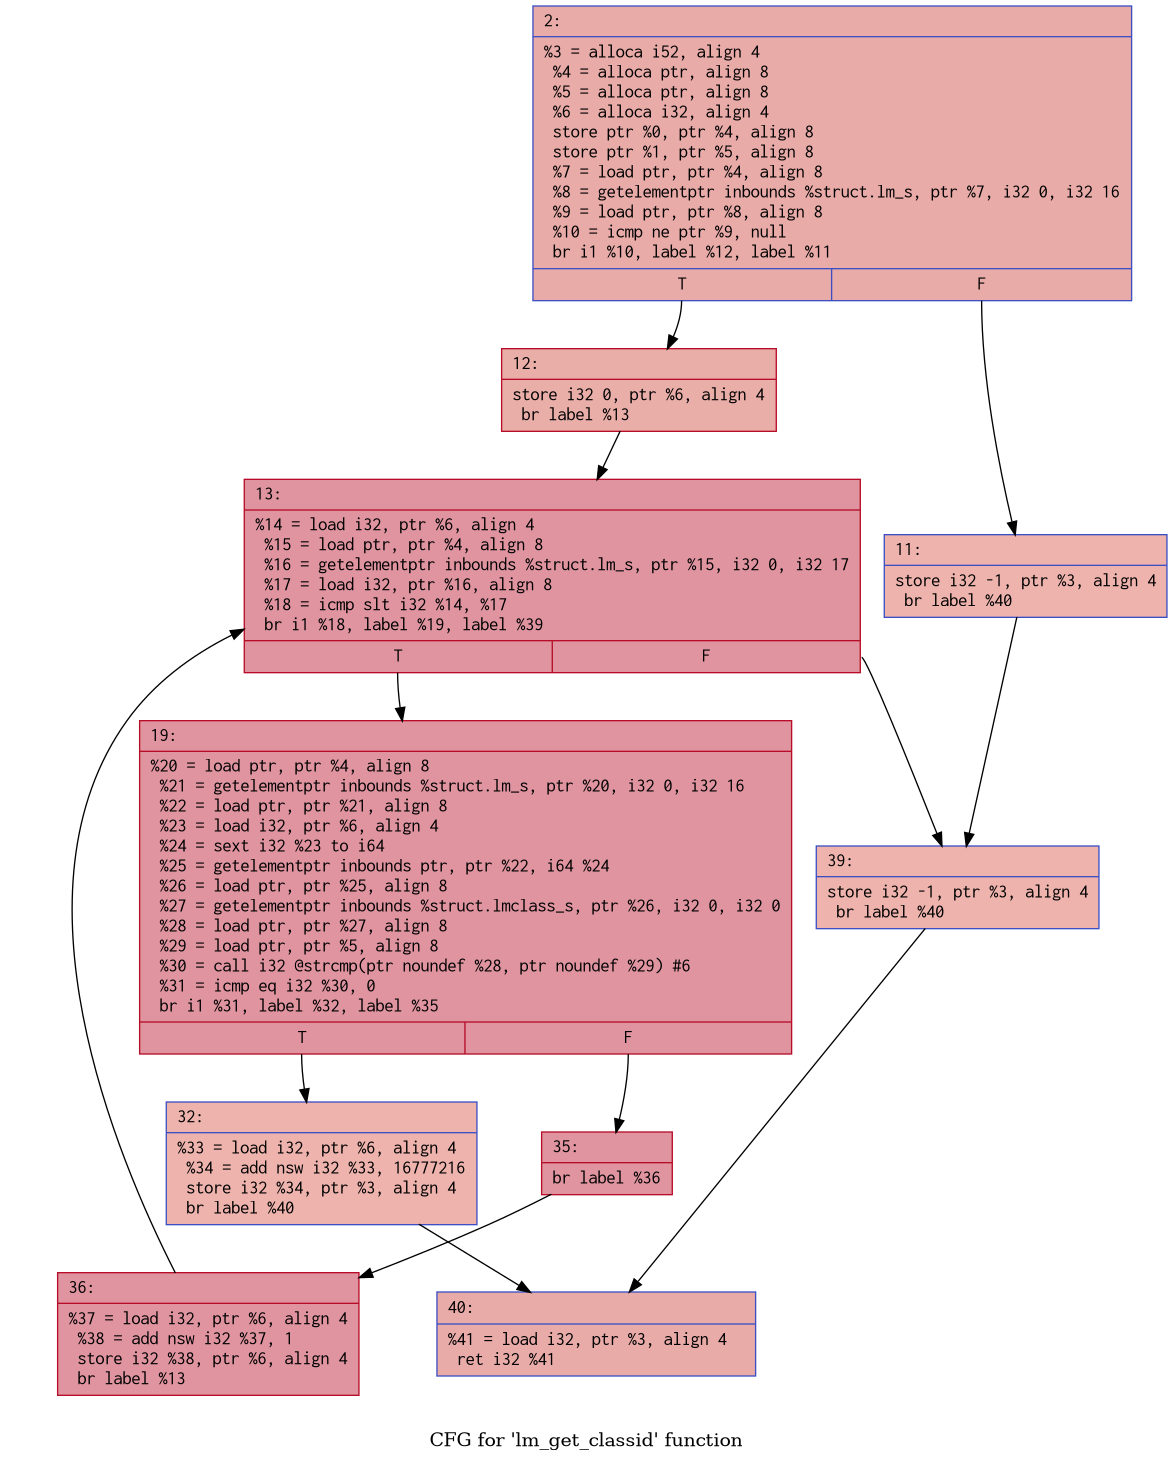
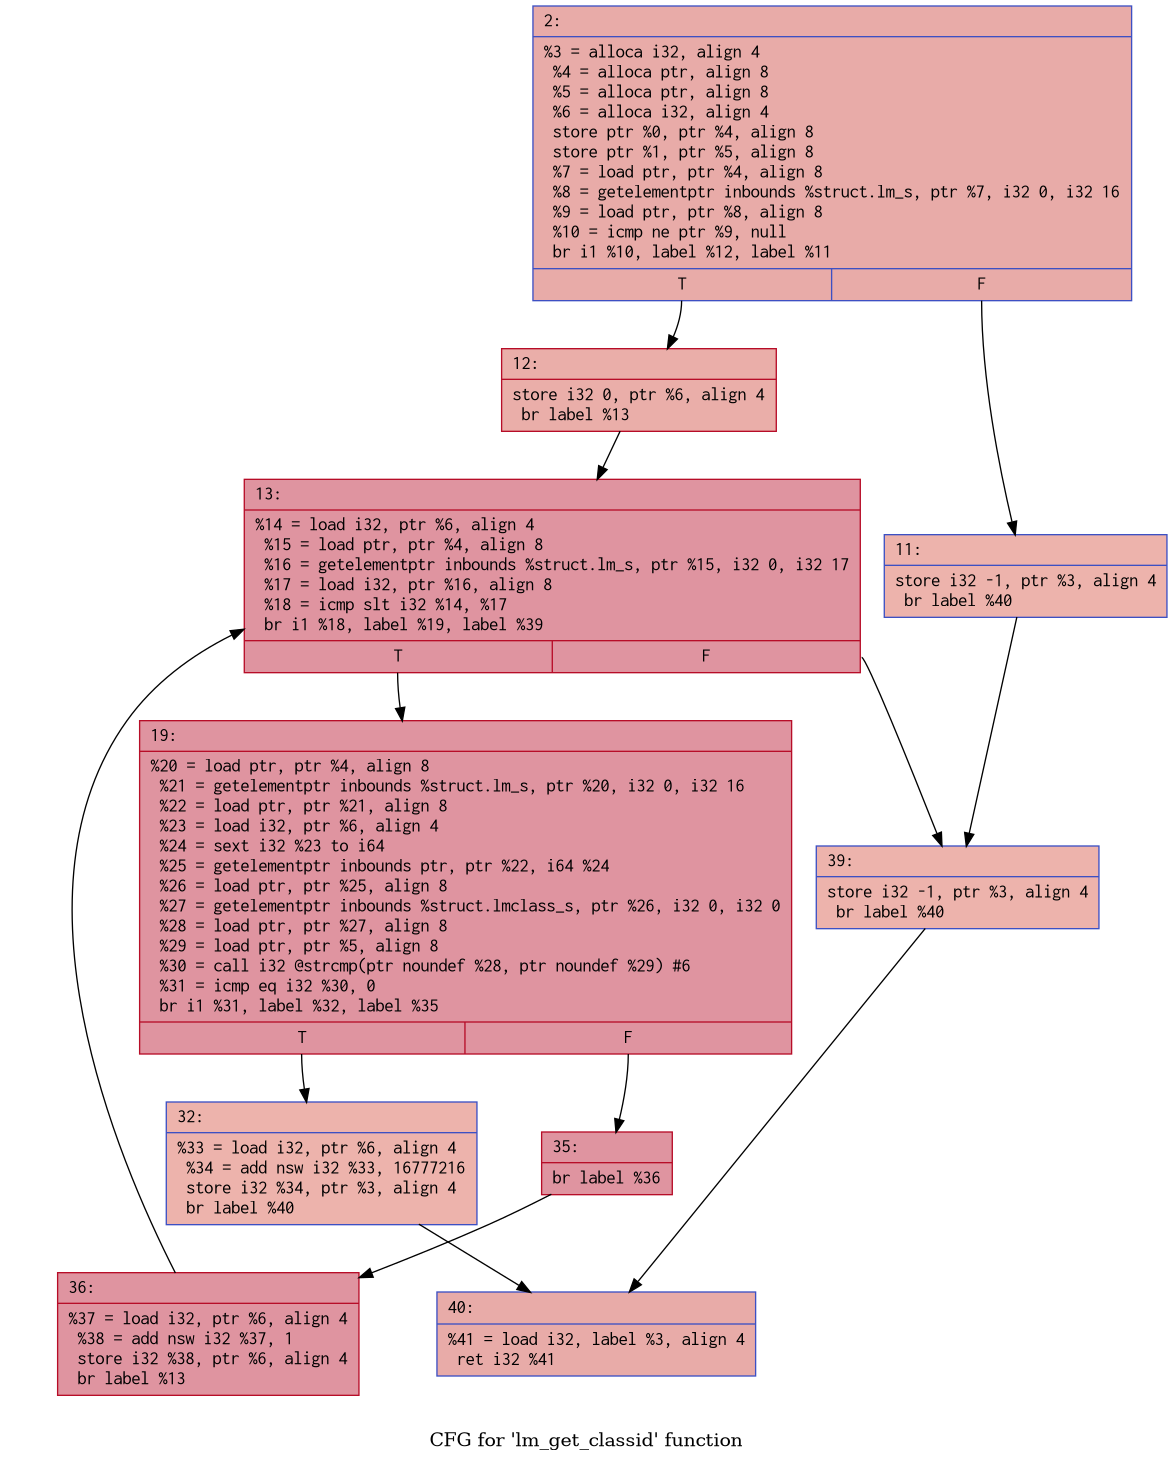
  digraph {
    label="CFG for 'lm_get_classid' function"
    node [color="#3d50c3ff" fillcolor="#b70d2870" fontname=Courier shape=record style=filled]
-   n1 [fillcolor="#cc403a70" label="{2:\l|  %3 = alloca i52, align 4\l  %4 = alloca ptr, align 8\l  %5 = alloca ptr, align 8\l  %6 = alloca i32, align 4\l  store ptr %0, ptr %4, align 8\l  store ptr %1, ptr %5, align 8\l  %7 = load ptr, ptr %4, align 8\l  %8 = getelementptr inbounds %struct.lm_s, ptr %7, i32 0, i32 16\l  %9 = load ptr, ptr %8, align 8\l  %10 = icmp ne ptr %9, null\l  br i1 %10, label %12, label %11\l|{<s0>T|<s1>F}}"]
+   n1 [fillcolor="#cc403a70" label="{2:\l|  %3 = alloca i32, align 4\l  %4 = alloca ptr, align 8\l  %5 = alloca ptr, align 8\l  %6 = alloca i32, align 4\l  store ptr %0, ptr %4, align 8\l  store ptr %1, ptr %5, align 8\l  %7 = load ptr, ptr %4, align 8\l  %8 = getelementptr inbounds %struct.lm_s, ptr %7, i32 0, i32 16\l  %9 = load ptr, ptr %8, align 8\l  %10 = icmp ne ptr %9, null\l  br i1 %10, label %12, label %11\l|{<s0>T|<s1>F}}"]
    n2 [color="#b70d28ff" fillcolor="#d0473d70" label="{12:\l|  store i32 0, ptr %6, align 4\l  br label %13\l}"]
    n3 [fillcolor="#d6524470" label="{11:\l|  store i32 -1, ptr %3, align 4\l  br label %40\l}"]
    n4 [color="#b70d28ff" label="{13:\l|  %14 = load i32, ptr %6, align 4\l  %15 = load ptr, ptr %4, align 8\l  %16 = getelementptr inbounds %struct.lm_s, ptr %15, i32 0, i32 17\l  %17 = load i32, ptr %16, align 8\l  %18 = icmp slt i32 %14, %17\l  br i1 %18, label %19, label %39\l|{<s0>T|<s1>F}}"]
    n5 [fillcolor="#d6524470" label="{39:\l|  store i32 -1, ptr %3, align 4\l  br label %40\l}"]
    n6 [color="#b70d28ff" label="{19:\l|  %20 = load ptr, ptr %4, align 8\l  %21 = getelementptr inbounds %struct.lm_s, ptr %20, i32 0, i32 16\l  %22 = load ptr, ptr %21, align 8\l  %23 = load i32, ptr %6, align 4\l  %24 = sext i32 %23 to i64\l  %25 = getelementptr inbounds ptr, ptr %22, i64 %24\l  %26 = load ptr, ptr %25, align 8\l  %27 = getelementptr inbounds %struct.lmclass_s, ptr %26, i32 0, i32 0\l  %28 = load ptr, ptr %27, align 8\l  %29 = load ptr, ptr %5, align 8\l  %30 = call i32 @strcmp(ptr noundef %28, ptr noundef %29) #6\l  %31 = icmp eq i32 %30, 0\l  br i1 %31, label %32, label %35\l|{<s0>T|<s1>F}}"]
-   n7 [fillcolor="#cc403a70" label="{40:\l|  %41 = load i32, ptr %3, align 4\l  ret i32 %41\l}"]
+   n7 [fillcolor="#cc403a70" label="{40:\l|  %41 = load i32, label %3, align 4\l  ret i32 %41\l}"]
    n8 [fillcolor="#d6524470" label="{32:\l|  %33 = load i32, ptr %6, align 4\l  %34 = add nsw i32 %33, 16777216\l  store i32 %34, ptr %3, align 4\l  br label %40\l}"]
    n9 [color="#b70d28ff" label="{35:\l|  br label %36\l}"]
    n10 [color="#b70d28ff" label="{36:\l|  %37 = load i32, ptr %6, align 4\l  %38 = add nsw i32 %37, 1\l  store i32 %38, ptr %6, align 4\l  br label %13\l}"]
    n1 -> n2 [tailport=s0]
    n1 -> n3 [tailport=s1]
    n2 -> n4
    n3 -> n5
    n4 -> n5 [tailport=s1]
    n4 -> n6 [tailport=s0]
    n5 -> n7
    n6 -> n8 [tailport=s0]
    n6 -> n9 [tailport=s1]
    n8 -> n7
    n9 -> n10
    n10 -> n4
  }
